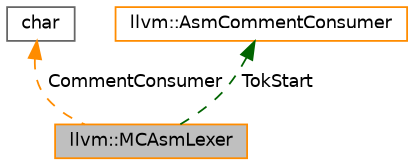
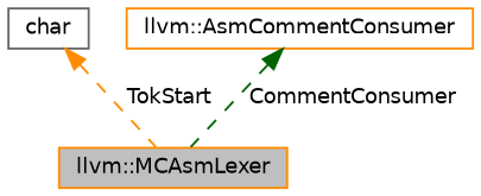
  digraph {
    node [color=darkorange fontname=Helvetica fontsize=10 shape=box]
    edge [dir=back fontname=Helvetica fontsize=10 labelfontname=Helvetica labelfontsize=10 style=dashed]
    n1 [fillcolor=grey75 fontcolor=black height=0.2 label="llvm::MCAsmLexer" style=filled width=0.4]
    n2 [color=gray40 height=0.2 label=char width=0.4]
    n3 [height=0.2 label="llvm::AsmCommentConsumer" width=0.4]
-   n2 -> n1 [color=darkorange label=" CommentConsumer"]
-   n3 -> n1 [color=darkgreen label=" TokStart"]
+   n2 -> n1 [color=darkorange label=" TokStart"]
+   n3 -> n1 [color=darkgreen label=" CommentConsumer"]
  }
